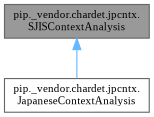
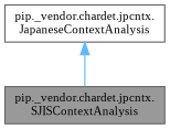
  digraph {
    fontname="Liberation Serif"
    node [color=gray40 fontname="Liberation Serif" fontsize=10 shape=box style=filled]
    n1 [fillcolor=grey60 fontcolor=black height=0.2 label="pip._vendor.chardet.jpcntx.\lSJISContextAnalysis" width=0.4]
    n2 [fillcolor=white height=0.2 label="pip._vendor.chardet.jpcntx.\lJapaneseContextAnalysis" width=0.4]
-   n1 -> n2 [color=steelblue1 dir=back fontname="Liberation Serif" fontsize=10 labelfontname=Helvetica labelfontsize=10 style=solid]
+   n2 -> n1 [color=steelblue1 dir=back fontname="Liberation Serif" fontsize=10 labelfontname=Helvetica labelfontsize=10 style=solid]
  }
